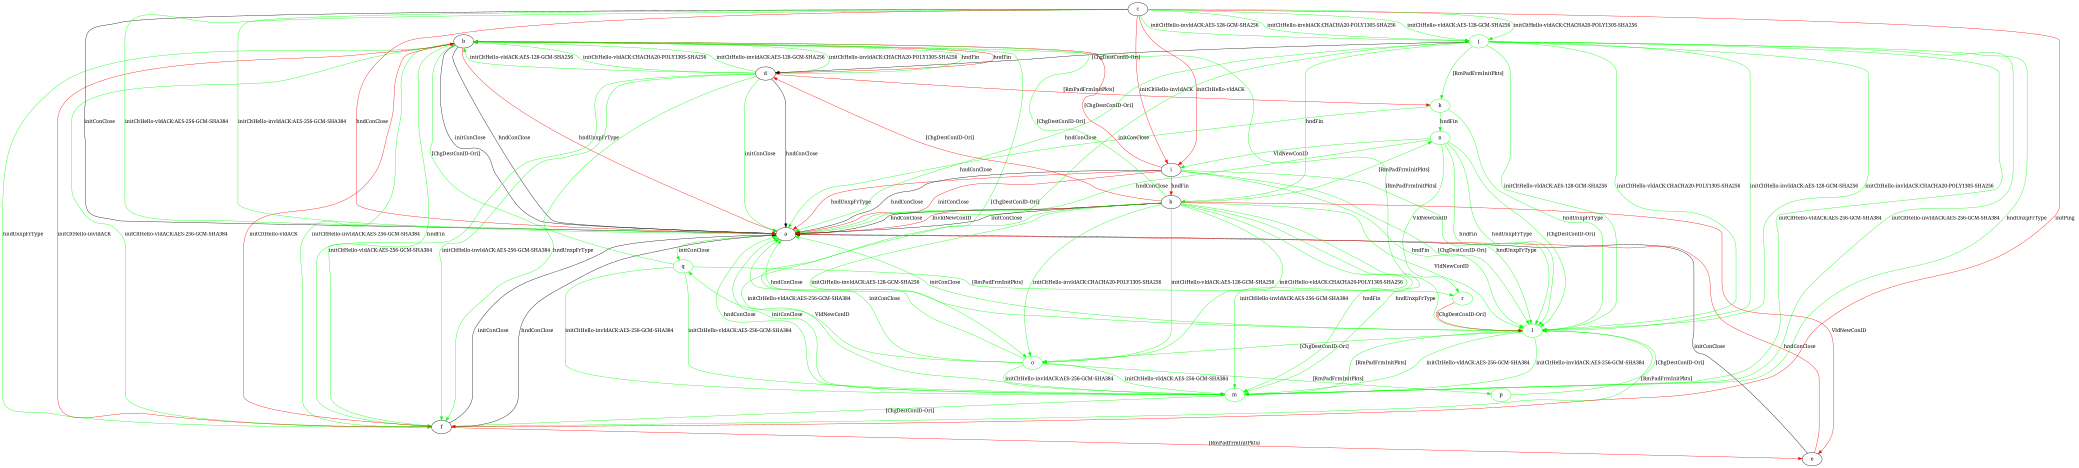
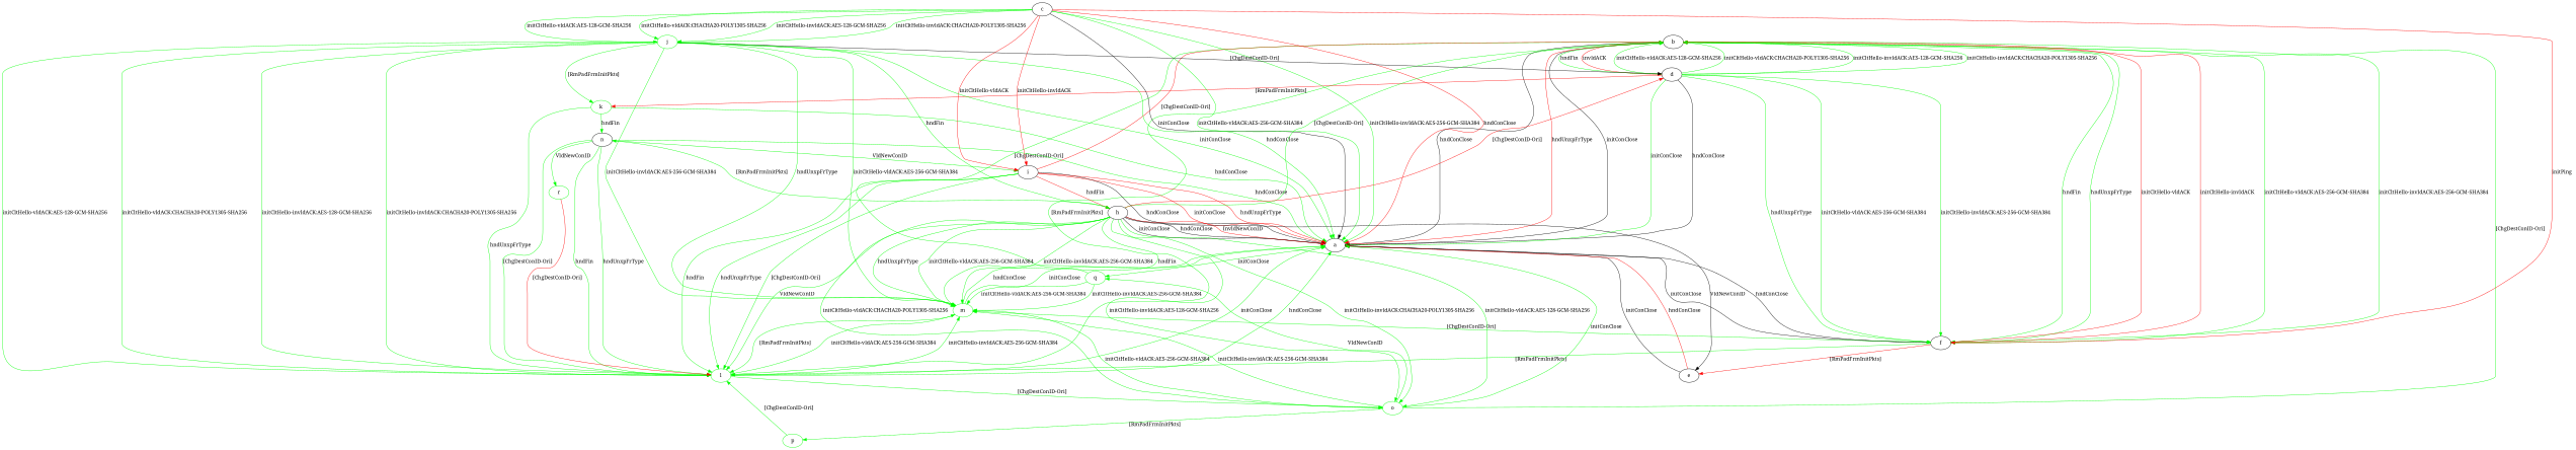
  digraph {
    fontname="Noto Serif"
    node [fontname="Noto Serif" color=green]
    edge [fontname="Noto Serif" color=green]
    b [color=""]
    a [color=""]
    d [color=""]
    f [color=""]
    l
    q
    k
    e [color=""]
    m
    o
-   n
+   n [color=black]
    c [color=""]
    i [color=""]
    j
    h [color=""]
    r
    p
    b -> a [label="initConClose " color=""]
    b -> a [label="hndConClose " color=""]
    b -> a [color=red label="hndUnxpFrType "]
-   b -> d [color=red label="hndFin "]
+   b -> d [color=red label="invldACK "]
    b -> f [label="initCltHello-vldACK:AES-256-GCM-SHA384 "]
    b -> f [label="initCltHello-invldACK:AES-256-GCM-SHA384 "]
    b -> f [label="hndFin "]
    b -> f [label="hndUnxpFrType "]
    b -> l [label="[RmPadFrmInitPkts] "]
    a -> q [label="initConClose "]
    d -> b [label="initCltHello-vldACK:AES-128-GCM-SHA256 "]
    d -> b [label="initCltHello-vldACK:CHACHA20-POLY1305-SHA256 "]
    d -> b [label="initCltHello-invldACK:AES-128-GCM-SHA256 "]
    d -> b [label="initCltHello-invldACK:CHACHA20-POLY1305-SHA256 "]
    d -> b [label="hndFin "]
    d -> a [label="hndConClose " color=""]
    d -> a [label="initConClose "]
    d -> f [label="initCltHello-vldACK:AES-256-GCM-SHA384 "]
    d -> f [label="initCltHello-invldACK:AES-256-GCM-SHA384 "]
    d -> f [label="hndUnxpFrType "]
    d -> k [color=red label="[RmPadFrmInitPkts] "]
    f -> b [color=red label="initCltHello-vldACK "]
    f -> b [color=red label="initCltHello-invldACK "]
    f -> a [label="initConClose " color=""]
    f -> a [label="hndConClose " color=""]
    f -> l [label="[RmPadFrmInitPkts] "]
    f -> e [color=red label="[RmPadFrmInitPkts] "]
    l -> a [label="initConClose "]
    l -> a [label="hndConClose "]
    l -> m [label="initCltHello-vldACK:AES-256-GCM-SHA384 "]
    l -> m [label="initCltHello-invldACK:AES-256-GCM-SHA384 "]
    l -> o [label="[ChgDestConID-Ori] "]
    q -> b [label="[ChgDestConID-Ori] "]
    q -> m [label="initCltHello-vldACK:AES-256-GCM-SHA384 "]
    q -> m [label="initCltHello-invldACK:AES-256-GCM-SHA384 "]
-   q -> r [label="[RmPadFrmInitPkts] "]
    k -> a [label="hndConClose "]
    k -> l [label="hndUnxpFrType "]
    k -> n [label="hndFin "]
    e -> a [label="initConClose " color=""]
    e -> a [color=red label="hndConClose "]
    m -> a [label="initConClose "]
    m -> a [label="hndConClose "]
    m -> f [label="[ChgDestConID-Ori] "]
    m -> l [label="[RmPadFrmInitPkts] "]
    o -> b [label="[ChgDestConID-Ori] "]
    o -> a [label="initConClose "]
    o -> q [label="VldNewConID "]
    o -> m [label="initCltHello-vldACK:AES-256-GCM-SHA384 "]
    o -> m [label="initCltHello-invldACK:AES-256-GCM-SHA384 "]
    o -> p [label="[RmPadFrmInitPkts] "]
    n -> a [label="hndConClose "]
    n -> l [label="hndFin "]
    n -> l [label="hndUnxpFrType "]
    n -> l [label="[ChgDestConID-Ori] "]
    n -> i [label="VldNewConID "]
    n -> r [label="VldNewConID "]
    c -> a [label="initConClose " color=""]
    c -> a [label="initCltHello-vldACK:AES-256-GCM-SHA384 "]
    c -> a [label="initCltHello-invldACK:AES-256-GCM-SHA384 "]
    c -> a [color=red label="hndConClose "]
    c -> f [color=red label="initPing "]
    c -> i [color=red label="initCltHello-vldACK "]
    c -> i [color=red label="initCltHello-invldACK "]
    c -> j [label="initCltHello-vldACK:AES-128-GCM-SHA256 "]
    c -> j [label="initCltHello-vldACK:CHACHA20-POLY1305-SHA256 "]
    c -> j [label="initCltHello-invldACK:AES-128-GCM-SHA256 "]
    c -> j [label="initCltHello-invldACK:CHACHA20-POLY1305-SHA256 "]
    i -> b [color=red label="[ChgDestConID-Ori] "]
    i -> a [label="hndConClose " color=""]
    i -> a [color=red label="initConClose "]
    i -> a [color=red label="hndUnxpFrType "]
    i -> l [label="hndFin "]
    i -> l [label="hndUnxpFrType "]
    i -> l [label="[ChgDestConID-Ori] "]
    i -> h [color=red label="hndFin "]
    j -> a [label="initConClose "]
    j -> a [label="hndConClose "]
    j -> d [color=black label="[ChgDestConID-Ori] "]
    j -> l [label="initCltHello-vldACK:AES-128-GCM-SHA256 "]
    j -> l [label="initCltHello-vldACK:CHACHA20-POLY1305-SHA256 "]
    j -> l [label="initCltHello-invldACK:AES-128-GCM-SHA256 "]
    j -> l [label="initCltHello-invldACK:CHACHA20-POLY1305-SHA256 "]
    j -> k [label="[RmPadFrmInitPkts] "]
    j -> m [label="initCltHello-vldACK:AES-256-GCM-SHA384 "]
    j -> m [label="initCltHello-invldACK:AES-256-GCM-SHA384 "]
    j -> m [label="hndUnxpFrType "]
    j -> h [label="hndFin "]
    h -> b [label="[ChgDestConID-Ori] "]
    h -> a [label="initConClose " color=""]
    h -> a [label="hndConClose " color=""]
    h -> a [color=red label="InvldNewConID "]
    h -> d [color=red label="[ChgDestConID-Ori] "]
    h -> l [label="VldNewConID "]
-   h -> e [color=red label="VldNewConID "]
+   h -> e [color=black label="VldNewConID "]
    h -> m [label="initCltHello-vldACK:AES-256-GCM-SHA384 "]
    h -> m [label="initCltHello-invldACK:AES-256-GCM-SHA384 "]
    h -> m [label="hndFin "]
    h -> m [label="hndUnxpFrType "]
    h -> o [label="initCltHello-vldACK:AES-128-GCM-SHA256 "]
    h -> o [label="initCltHello-vldACK:CHACHA20-POLY1305-SHA256 "]
    h -> o [label="initCltHello-invldACK:AES-128-GCM-SHA256 "]
    h -> o [label="initCltHello-invldACK:CHACHA20-POLY1305-SHA256 "]
    h -> n [label="[RmPadFrmInitPkts] "]
    r -> l [color=red label="[ChgDestConID-Ori] "]
    p -> l [label="[ChgDestConID-Ori] "]
  }
